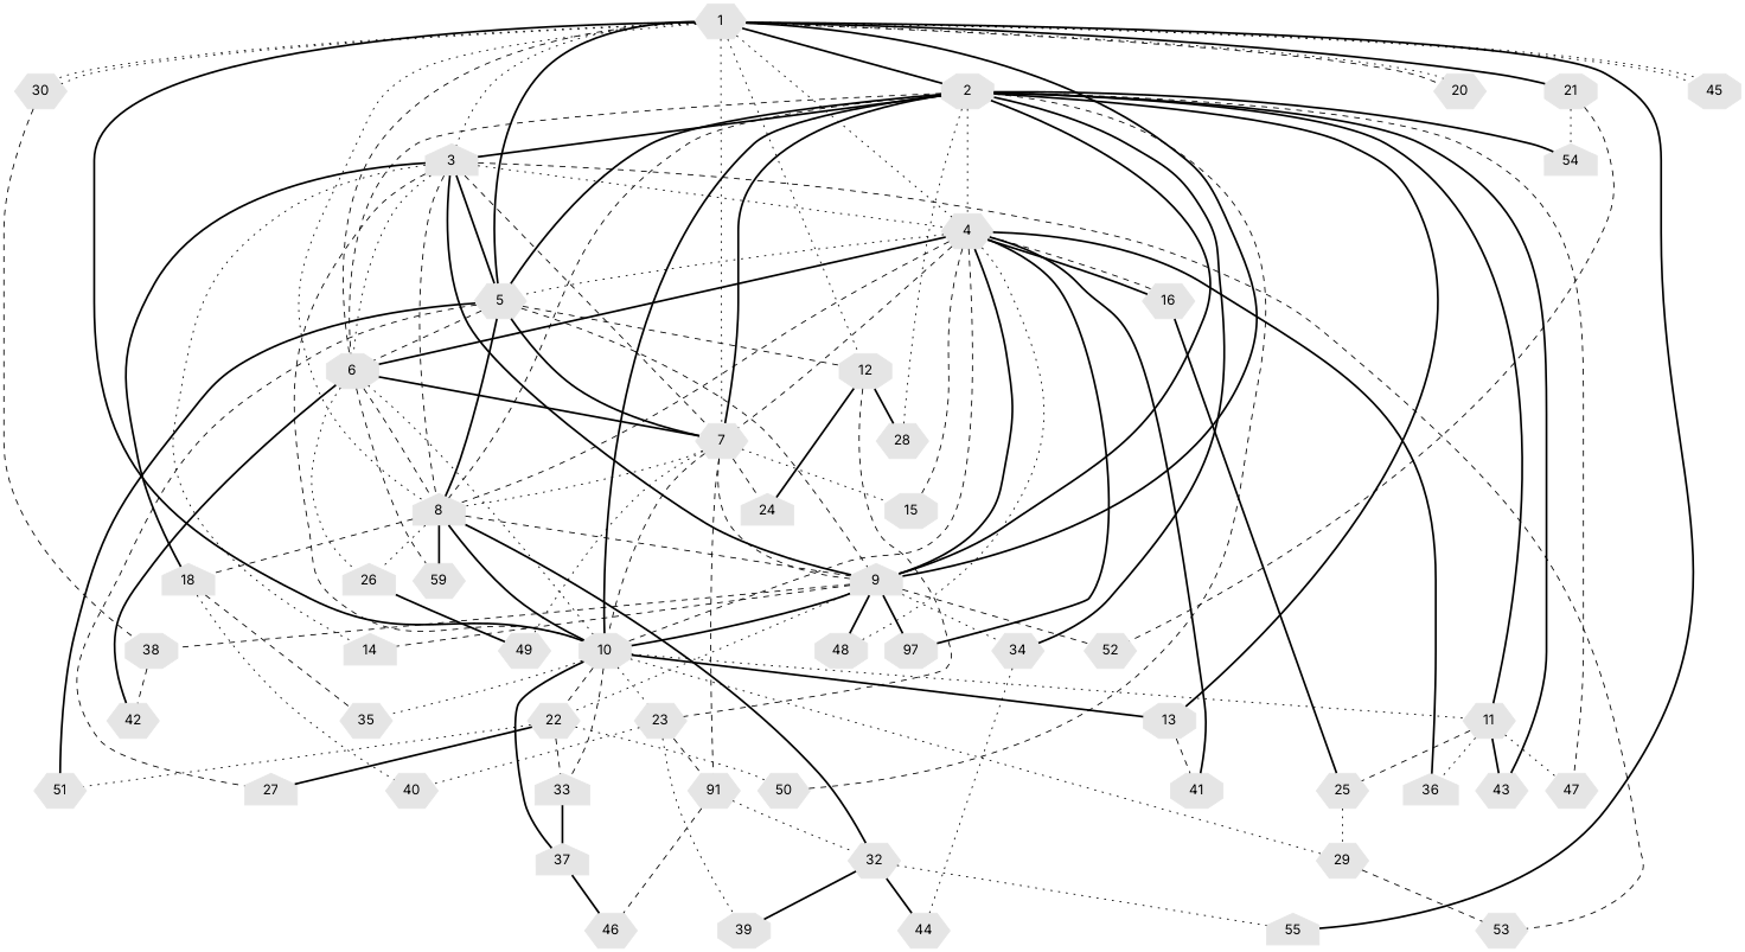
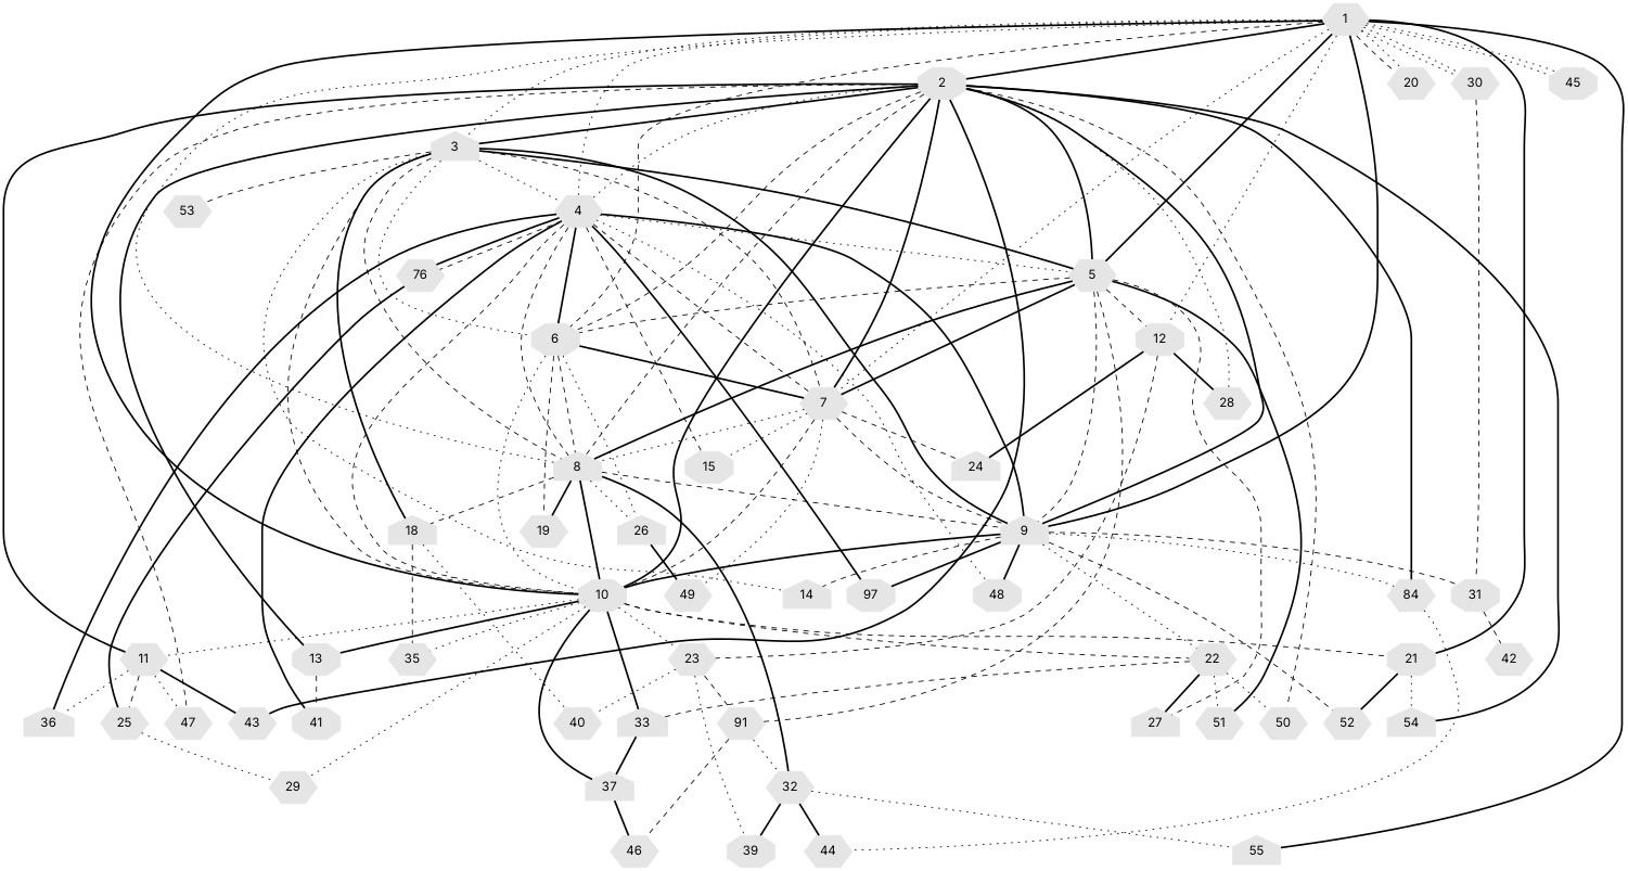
  graph {
    fontname=Inter
    node [color=gray90 fontname=Inter shape=hexagon style=filled]
    edge [fontname=Inter style=bold]
    2 [shape=octagon]
    1
    3 [shape=house]
    4
    5
    6 [shape=octagon]
    7
    8 [shape=house]
    9 [shape=house]
    10 [shape=octagon]
    12 [shape=octagon]
    20
    21 [shape=octagon]
    30
    45 [shape=octagon]
    55 [shape=house]
    11
    13 [shape=octagon]
    28
-   34
+   34 [label=84]
    43
    47
    50
    54 [shape=house]
    14 [shape=house]
    18 [shape=house]
    53
    15 [shape=octagon]
-   16
+   16 [label=76]
    n30 [label=97 shape=octagon]
    36 [shape=house]
    41 [shape=octagon]
    48 [shape=octagon]
    27 [shape=house]
    n35 [label=91]
    51
-   19 [label=59]
+   19
    26 [shape=house]
    42
    24 [shape=house]
    49
    32
    22
-   38 [shape=octagon]
+   38 [shape=octagon label=31]
    52
    23
    29
    33 [shape=house]
    35
    37 [shape=house]
    25
    44
    40
    46
    39 [shape=octagon]
    2 -- 3
    2 -- 4 [style=dotted]
    2 -- 5
    2 -- 6 [style=dashed]
    2 -- 7
    2 -- 8 [style=dashed]
    2 -- 9
    2 -- 10
    2 -- 11
    2 -- 13
    2 -- 28 [style=dotted]
    2 -- 34
    2 -- 43
    2 -- 47 [style=dashed]
    2 -- 50 [style=dashed]
    2 -- 54
    1 -- 2
    1 -- 3 [style=dotted]
    1 -- 4 [style=dotted]
    1 -- 5
    1 -- 6 [style=dashed]
    1 -- 7 [style=dotted]
    1 -- 8 [style=dotted]
    1 -- 9
    1 -- 10
    1 -- 12 [style=dotted]
    1 -- 20 [style=dashed]
    1 -- 20 [style=dotted]
    1 -- 21
    1 -- 30 [style=dotted]
    1 -- 30 [style=dotted]
    1 -- 45 [style=dotted]
    1 -- 45 [style=dotted]
    1 -- 55
    3 -- 4 [style=dotted]
    3 -- 5
    3 -- 6 [style=dotted]
    3 -- 7 [style=dashed]
    3 -- 8 [style=dashed]
    3 -- 9
    3 -- 10 [style=dashed]
    3 -- 14 [style=dotted]
    3 -- 18
    3 -- 53 [style=dashed]
    4 -- 5 [style=dotted]
    4 -- 6
    4 -- 7 [style=dashed]
    4 -- 8 [style=dashed]
    4 -- 9
    4 -- 10 [style=dashed]
    4 -- 15 [style=dashed]
    4 -- 16
    4 -- 16 [style=dashed]
    4 -- n30
    4 -- 36
    4 -- 41
    4 -- 48 [style=dotted]
    5 -- 6 [style=dashed]
    5 -- 7
    5 -- 8
    5 -- 9 [style=dashed]
    5 -- 12 [style=dashed]
    5 -- 27 [style=dashed]
-   7 -- n35 [style=dashed]
+   5 -- n35 [style=dashed]
    5 -- 51
    6 -- 7
    6 -- 8 [style=dashed]
    6 -- 10 [style=dotted]
    6 -- 19 [style=dashed]
    6 -- 26 [style=dotted]
-   6 -- 42
    7 -- 8 [style=dotted]
    7 -- 9 [style=dashed]
    7 -- 10 [style=dashed]
    7 -- 15 [style=dotted]
    7 -- 24 [style=dashed]
    7 -- 49 [style=dotted]
    8 -- 9 [style=dashed]
    8 -- 10
    8 -- 18 [style=dashed]
    8 -- 19
    8 -- 26 [style=dotted]
    8 -- 32
    9 -- 10
    9 -- 34 [style=dotted]
    9 -- 14 [style=dashed]
    9 -- n30
    9 -- 48
    9 -- 22 [style=dotted]
    9 -- 38 [style=dashed]
    9 -- 52 [style=dashed]
+   10 -- 21 [style=dashed]
    10 -- 11 [style=dotted]
    10 -- 13
    10 -- 22 [style=dashed]
    10 -- 23 [style=dotted]
    10 -- 29 [style=dotted]
-   10 -- 33 [style=dashed]
+   10 -- 33
    10 -- 35 [style=dotted]
    10 -- 37
    12 -- 28
    12 -- 24
    12 -- 23 [style=dashed]
    21 -- 54 [style=dotted]
-   21 -- 52 [style=dashed]
+   21 -- 52
    30 -- 38 [style=dashed]
    11 -- 43
    11 -- 47 [style=dotted]
    11 -- 36 [style=dotted]
    11 -- 25 [style=dashed]
    13 -- 41 [style=dashed]
    34 -- 44 [style=dotted]
    18 -- 35 [style=dashed]
    18 -- 40 [style=dotted]
    16 -- 25
    n35 -- 32 [style=dotted]
    n35 -- 46 [style=dashed]
    26 -- 49
    32 -- 55 [style=dotted]
    32 -- 44
    32 -- 39
    22 -- 50 [style=dotted]
    22 -- 27
    22 -- 51 [style=dotted]
    22 -- 33 [style=dashed]
    38 -- 42 [style=dashed]
    23 -- n35 [style=dashed]
    23 -- 40 [style=dotted]
    23 -- 39 [style=dotted]
-   29 -- 53 [style=dashed]
    33 -- 37
    37 -- 46
    25 -- 29 [style=dotted]
  }
